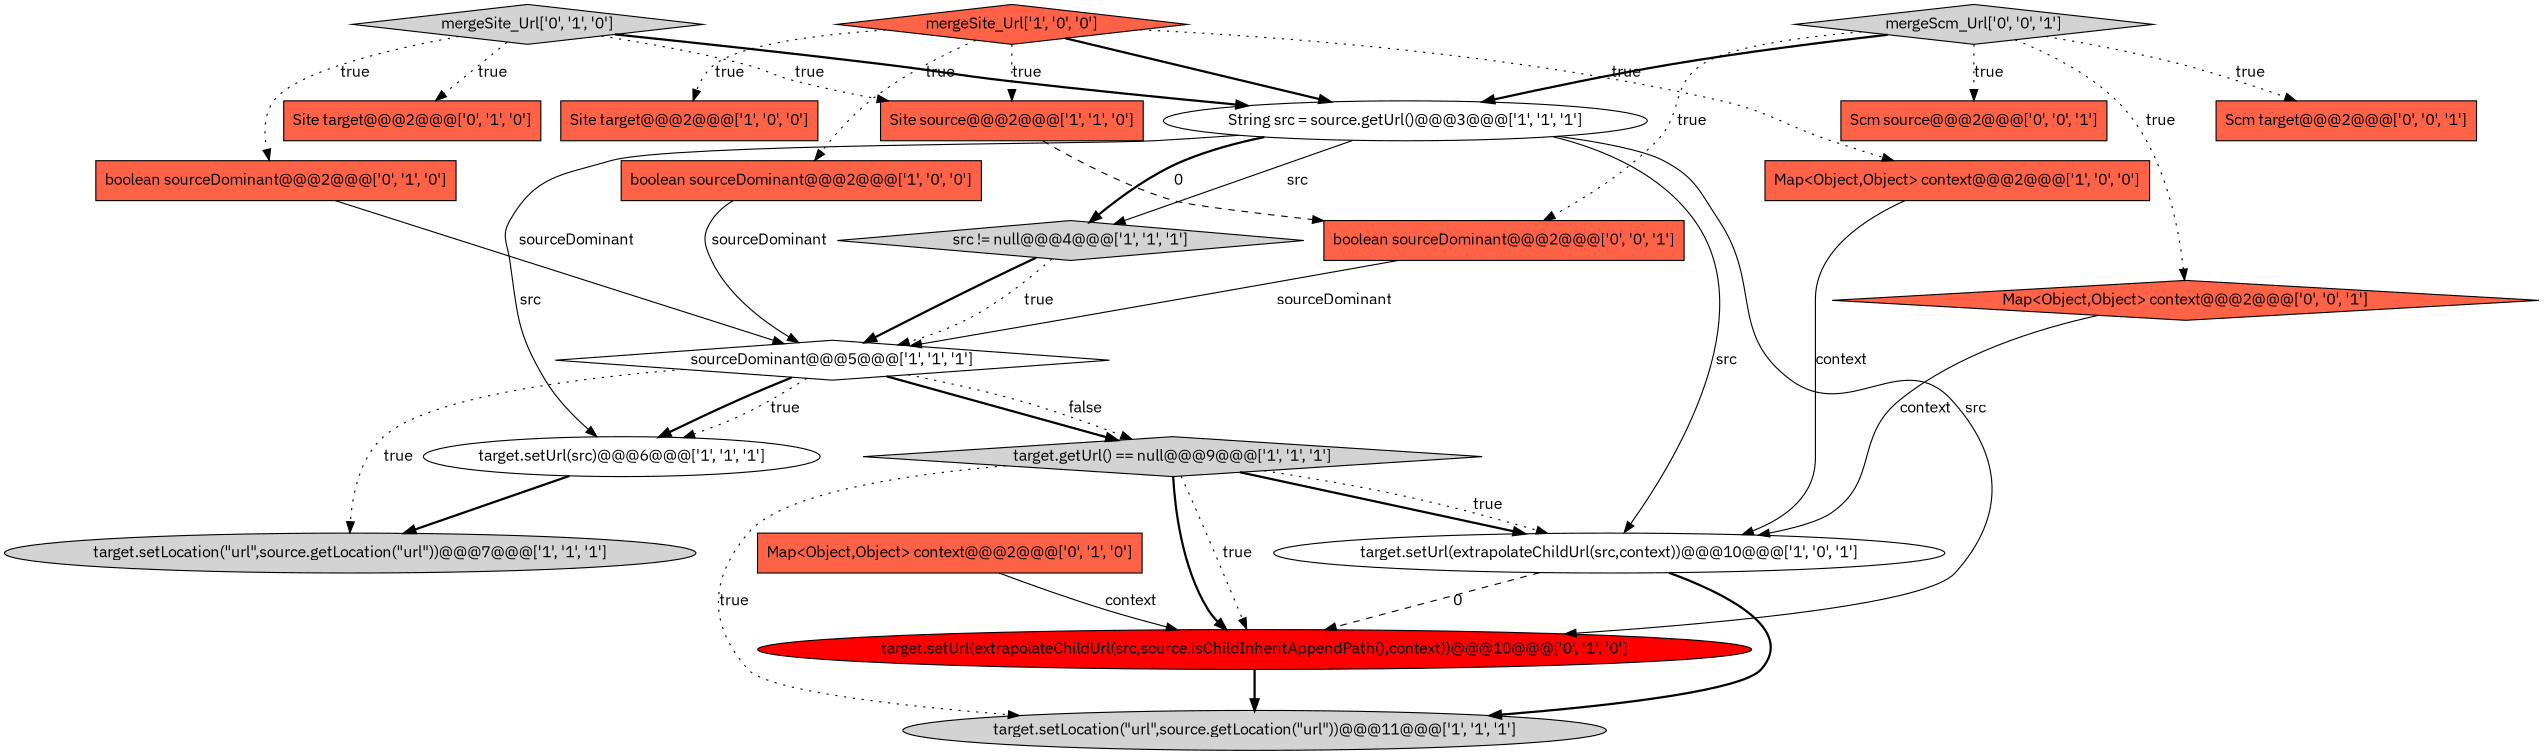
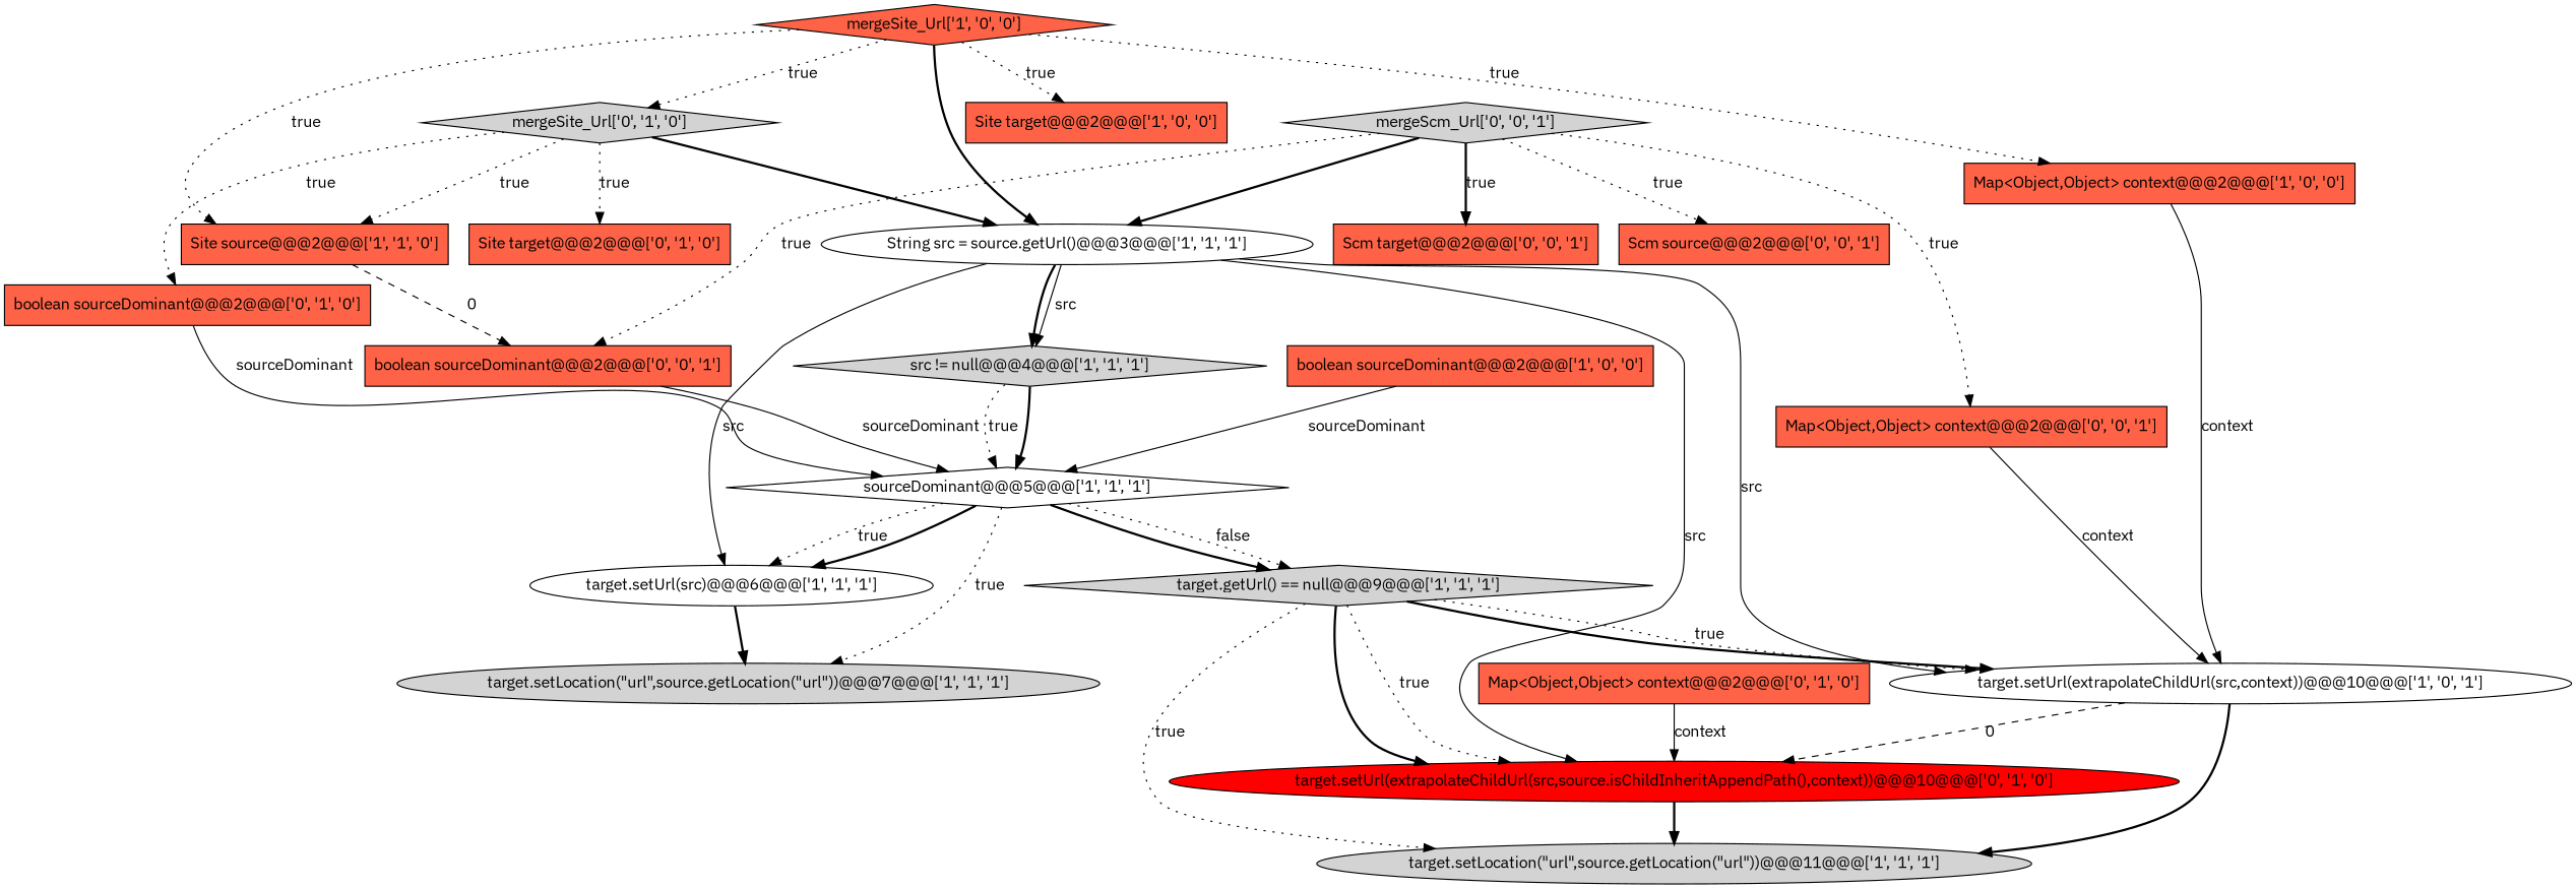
  digraph {
    fontname="IBM Plex Sans"
    node [fillcolor=tomato fontname="IBM Plex Sans" shape=box style=filled]
    edge [fontname="IBM Plex Sans" style=dotted]
    n1 [fillcolor=red label="target.setUrl(extrapolateChildUrl(src,source.isChildInheritAppendPath(),context))@@@10@@@['0', '1', '0']" shape=ellipse]
    n2 [fillcolor=lightgray label="target.setLocation(\"url\",source.getLocation(\"url\"))@@@11@@@['1', '1', '1']" shape=ellipse]
    n3 [label="Site source@@@2@@@['1', '1', '0']"]
    n4 [label="boolean sourceDominant@@@2@@@['0', '0', '1']"]
    n5 [fillcolor=white label="sourceDominant@@@5@@@['1', '1', '1']" shape=diamond]
    n6 [label="boolean sourceDominant@@@2@@@['0', '1', '0']"]
    n7 [fillcolor=white label="target.setUrl(src)@@@6@@@['1', '1', '1']" shape=ellipse]
    n8 [fillcolor=lightgray label="target.setLocation(\"url\",source.getLocation(\"url\"))@@@7@@@['1', '1', '1']" shape=ellipse]
    n9 [fillcolor=lightgray label="target.getUrl() == null@@@9@@@['1', '1', '1']" shape=diamond]
    n10 [fillcolor=white label="target.setUrl(extrapolateChildUrl(src,context))@@@10@@@['1', '0', '1']" shape=ellipse]
    n11 [label="Scm target@@@2@@@['0', '0', '1']"]
    n12 [label="mergeSite_Url['1', '0', '0']" shape=diamond]
    n13 [fillcolor=white label="String src = source.getUrl()@@@3@@@['1', '1', '1']" shape=ellipse]
    n14 [label="Map<Object,Object> context@@@2@@@['1', '0', '0']"]
    n15 [label="boolean sourceDominant@@@2@@@['1', '0', '0']"]
    n16 [label="Site target@@@2@@@['1', '0', '0']"]
    n17 [fillcolor=lightgray label="src != null@@@4@@@['1', '1', '1']" shape=diamond]
    n18 [label="Scm source@@@2@@@['0', '0', '1']"]
    n19 [label="Map<Object,Object> context@@@2@@@['0', '1', '0']"]
-   n20 [label="Map<Object,Object> context@@@2@@@['0', '0', '1']" shape=diamond]
+   n20 [label="Map<Object,Object> context@@@2@@@['0', '0', '1']"]
    n21 [fillcolor=lightgray label="mergeSite_Url['0', '1', '0']" shape=diamond]
    n22 [label="Site target@@@2@@@['0', '1', '0']"]
    n23 [fillcolor=lightgray label="mergeScm_Url['0', '0', '1']" shape=diamond]
    n1 -> n2 [style=bold]
    n3 -> n4 [label=0 style=dashed]
    n4 -> n5 [label=sourceDominant style=solid]
    n5 -> n7 [label=true]
    n5 -> n7 [style=bold]
    n5 -> n8 [label=true]
    n5 -> n9 [style=bold]
    n5 -> n9 [label=false]
    n6 -> n5 [label=sourceDominant style=solid]
    n7 -> n8 [style=bold]
    n9 -> n1 [style=bold]
    n9 -> n1 [label=true]
    n9 -> n2 [label=true]
    n9 -> n10 [style=bold]
    n9 -> n10 [label=true]
    n10 -> n1 [label=0 style=dashed]
    n10 -> n2 [style=bold]
    n12 -> n3 [label=true]
    n12 -> n13 [style=bold]
    n12 -> n14 [label=true]
-   n12 -> n15 [label=true]
+   n12 -> n21 [label=true]
    n12 -> n16 [label=true]
    n13 -> n1 [label=src style=solid]
    n13 -> n7 [label=src style=solid]
    n13 -> n10 [label=src style=solid]
    n13 -> n17 [label=src style=solid]
    n13 -> n17 [style=bold]
    n14 -> n10 [label=context style=solid]
    n15 -> n5 [label=sourceDominant style=solid]
    n17 -> n5 [style=bold]
    n17 -> n5 [label=true]
    n19 -> n1 [label=context style=solid]
    n20 -> n10 [label=context style=solid]
    n21 -> n3 [label=true]
    n21 -> n6 [label=true]
    n21 -> n13 [style=bold]
    n21 -> n22 [label=true]
    n23 -> n4 [label=true]
-   n23 -> n11 [label=true]
+   n23 -> n11 [label=true style=bold]
    n23 -> n13 [style=bold]
    n23 -> n18 [label=true]
    n23 -> n20 [label=true]
  }
